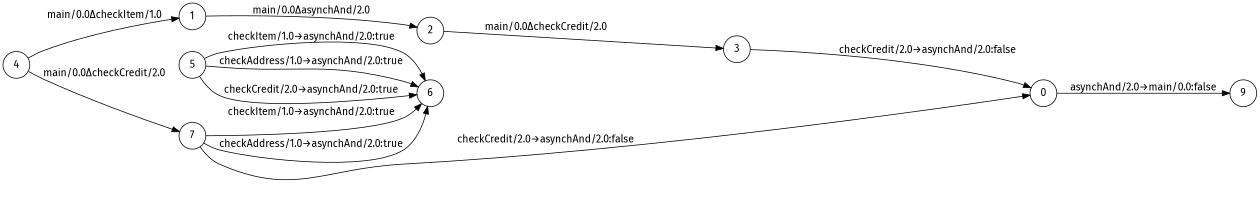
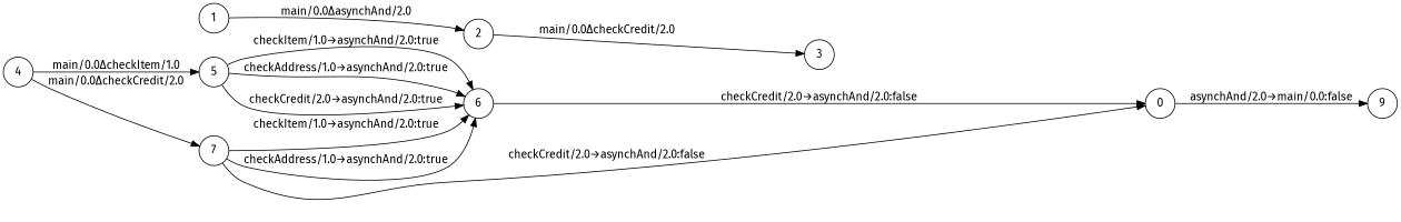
  digraph {
    fontname="Fira Sans"
    rankdir=LR
    node [fontname="Fira Sans" shape=circle]
    edge [fontname="Fira Sans"]
    n1 [label=1]
    n2 [label=2]
    n3 [label=5]
    n4 [label=6]
    n5 [label=0]
    n6 [label=9]
    n7 [label=3]
    n8 [label=4]
    n9 [label=7]
    n1 -> n2 [label="main/0.0ΔasynchAnd/2.0"]
    n2 -> n7 [label="main/0.0ΔcheckCredit/2.0"]
    n3 -> n4 [label="checkItem/1.0→asynchAnd/2.0:true"]
    n3 -> n4 [label="checkAddress/1.0→asynchAnd/2.0:true"]
    n3 -> n4 [label="checkCredit/2.0→asynchAnd/2.0:true"]
-   n7 -> n5 [label="checkCredit/2.0→asynchAnd/2.0:false"]
+   n4 -> n5 [label="checkCredit/2.0→asynchAnd/2.0:false"]
    n5 -> n6 [label="asynchAnd/2.0→main/0.0:false"]
-   n8 -> n1 [label="main/0.0ΔcheckItem/1.0"]
+   n8 -> n3 [label="main/0.0ΔcheckItem/1.0"]
    n8 -> n9 [label="main/0.0ΔcheckCredit/2.0"]
    n9 -> n4 [label="checkItem/1.0→asynchAnd/2.0:true"]
    n9 -> n4 [label="checkAddress/1.0→asynchAnd/2.0:true"]
    n9 -> n5 [label="checkCredit/2.0→asynchAnd/2.0:false"]
  }
